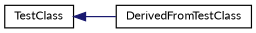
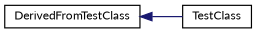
  digraph {
    rankdir=LR
    fontname=Lato
    node [color=black fillcolor=white fontname=Lato fontsize=10 shape=record style=filled]
    n1 [height=0.2 label=TestClass width=0.4]
    n2 [height=0.2 label=DerivedFromTestClass width=0.4]
-   n1 -> n2 [color=midnightblue dir=back fontname=Lato fontsize=10 labelfontname=Helvetica labelfontsize=10 style=solid]
+   n2 -> n1 [color=midnightblue dir=back fontname=Lato fontsize=10 labelfontname=Helvetica labelfontsize=10 style=solid]
  }
